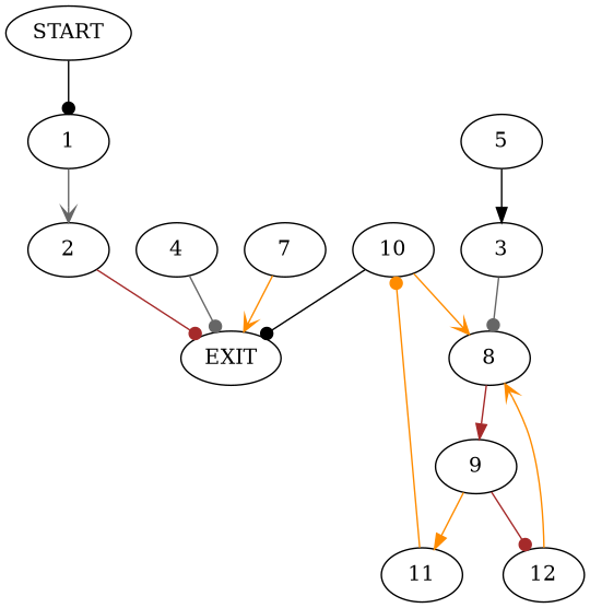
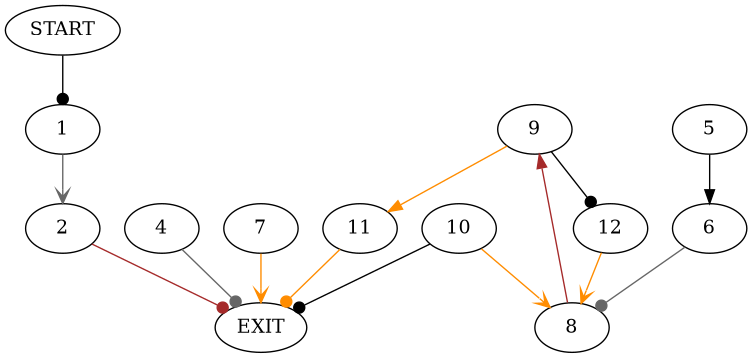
  digraph {
    edge [arrowhead=dot color=darkorange]
    n1 [label=START]
    1
    2
    n4 [label=EXIT]
    4
    5
-   6 [label=3]
+   6
    8
    7
    9
    11
    12
    10
    n1 -> 1 [color=black]
    1 -> 2 [arrowhead=vee color=gray40]
    2 -> n4 [color=brown]
    4 -> n4 [color=gray40]
    5 -> 6 [arrowhead=normal color=black]
    6 -> 8 [color=gray40]
    8 -> 9 [arrowhead=normal color=brown]
    7 -> n4 [arrowhead=vee]
    9 -> 11 [arrowhead=normal]
-   9 -> 12 [color=brown]
-   11 -> 10
+   9 -> 12 [color=black]
+   11 -> n4
    12 -> 8 [arrowhead=vee]
    10 -> n4 [color=black]
    10 -> 8 [arrowhead=vee]
  }
